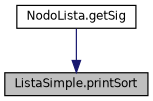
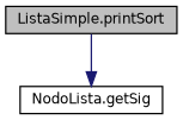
  digraph {
    rankdir=TB
    node [color=black fontname=Helvetica fontsize=10 shape=record style=filled]
    n1 [fillcolor=grey75 fontcolor=black height=0.2 label="ListaSimple.printSort" width=0.4]
    n2 [fillcolor=white height=0.2 label="NodoLista.getSig" width=0.4]
-   n2 -> n1 [color=midnightblue fontname=Helvetica fontsize=10 labelfontname=Helvetica labelfontsize=10 style=solid]
+   n1 -> n2 [color=midnightblue fontname=Helvetica fontsize=10 labelfontname=Helvetica labelfontsize=10 style=solid]
  }
